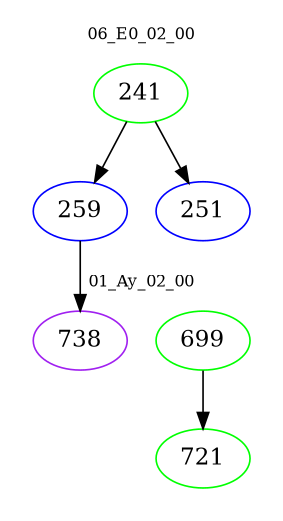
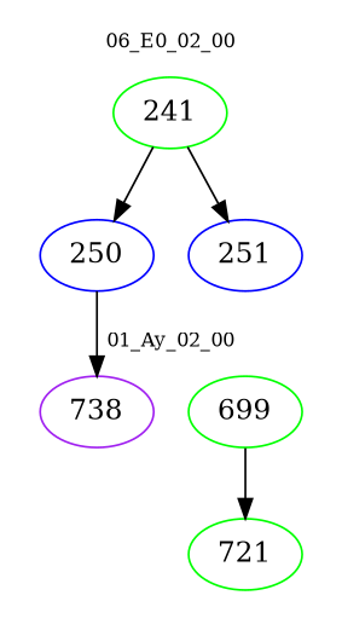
  digraph {
    node [color=green]
    edge [color=black]
    n1 [label=699]
    n2 [label=721]
    n3 [color=purple label=738]
    n4 [label=241]
-   n5 [color=blue label=259]
+   n5 [color=blue label=250]
    n6 [color=blue label=251]
    subgraph cluster_1 {
      color=white
      fontsize=10
      label="01_Ay_02_00"
      n1
      n2
      n3
    }
    subgraph cluster_2 {
      color=white
      fontsize=10
      label="06_E0_02_00"
      n4
      n5
      n6
    }
    n1 -> n2
    n4 -> n5
    n4 -> n6
    n5 -> n3
  }
